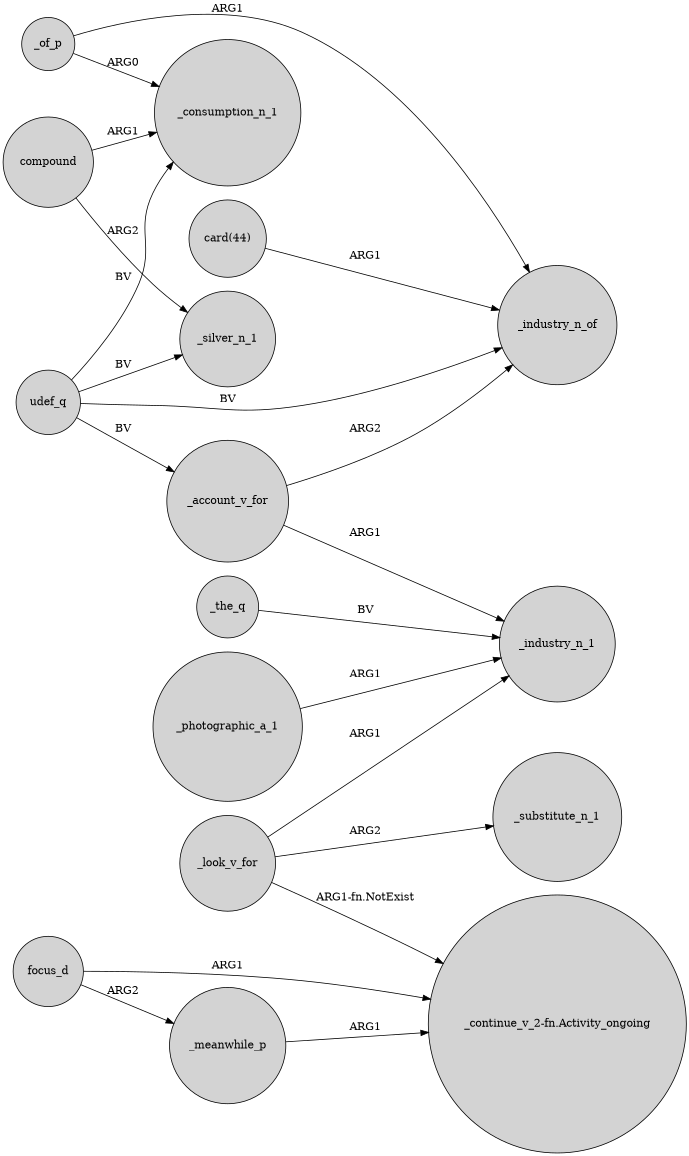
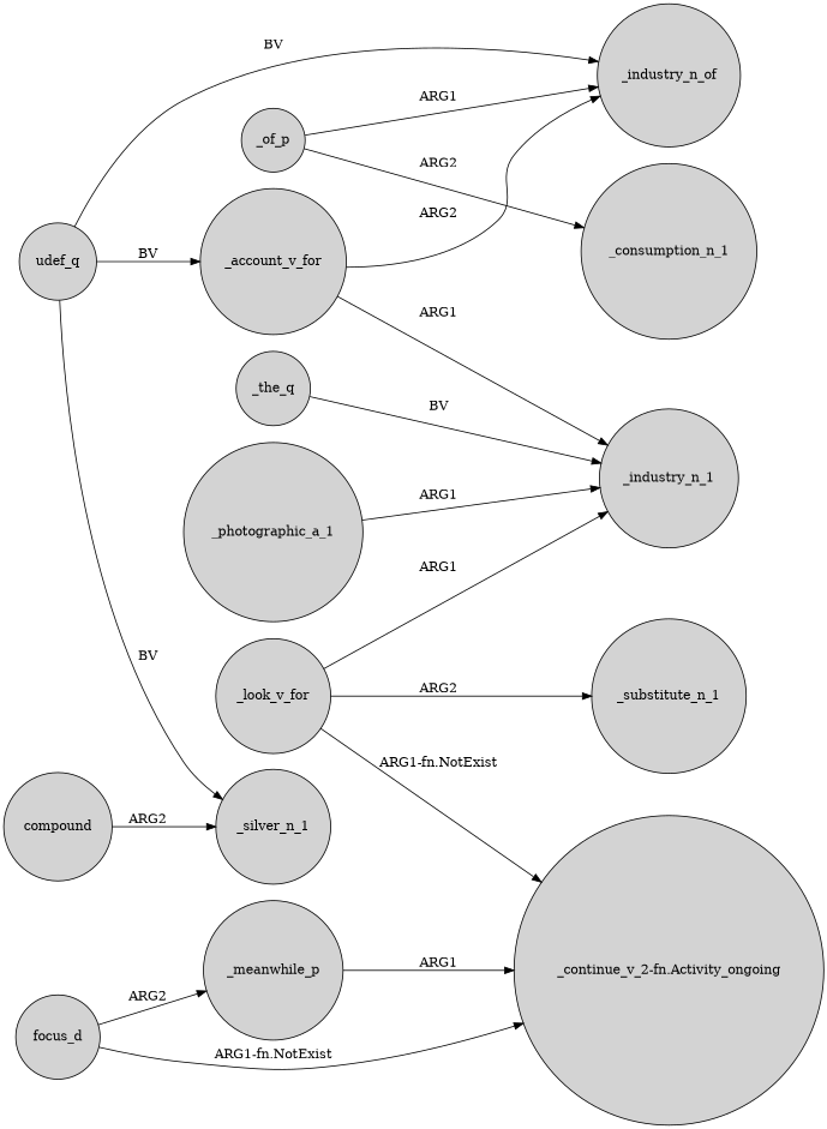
  digraph {
    rankdir=LR
    node [shape=circle style=filled]
    udef_q
    _consumption_n_1
    n3 [label=_industry_n_of]
    _silver_n_1
    _account_v_for
    _look_v_for
    _substitute_n_1
    "_continue_v_2-fn.Activity_ongoing"
    _industry_n_1
    compound
    _the_q
    _of_p
    focus_d
    _meanwhile_p
    _photographic_a_1
-   "card(44)"
-   udef_q -> _consumption_n_1 [label=BV]
    udef_q -> n3 [label=BV]
    udef_q -> _silver_n_1 [label=BV]
    udef_q -> _account_v_for [label=BV]
    _account_v_for -> n3 [label=ARG2]
    _account_v_for -> _industry_n_1 [label=ARG1]
    _look_v_for -> _substitute_n_1 [label=ARG2]
    _look_v_for -> "_continue_v_2-fn.Activity_ongoing" [label="ARG1-fn.NotExist"]
    _look_v_for -> _industry_n_1 [label=ARG1]
-   compound -> _consumption_n_1 [label=ARG1]
    compound -> _silver_n_1 [label=ARG2]
    _the_q -> _industry_n_1 [label=BV]
-   _of_p -> _consumption_n_1 [label=ARG0]
+   _of_p -> _consumption_n_1 [label=ARG2]
    _of_p -> n3 [label=ARG1]
-   focus_d -> "_continue_v_2-fn.Activity_ongoing" [label=ARG1]
+   focus_d -> "_continue_v_2-fn.Activity_ongoing" [label="ARG1-fn.NotExist"]
    focus_d -> _meanwhile_p [label=ARG2]
    _meanwhile_p -> "_continue_v_2-fn.Activity_ongoing" [label=ARG1]
    _photographic_a_1 -> _industry_n_1 [label=ARG1]
-   "card(44)" -> n3 [label=ARG1]
  }
